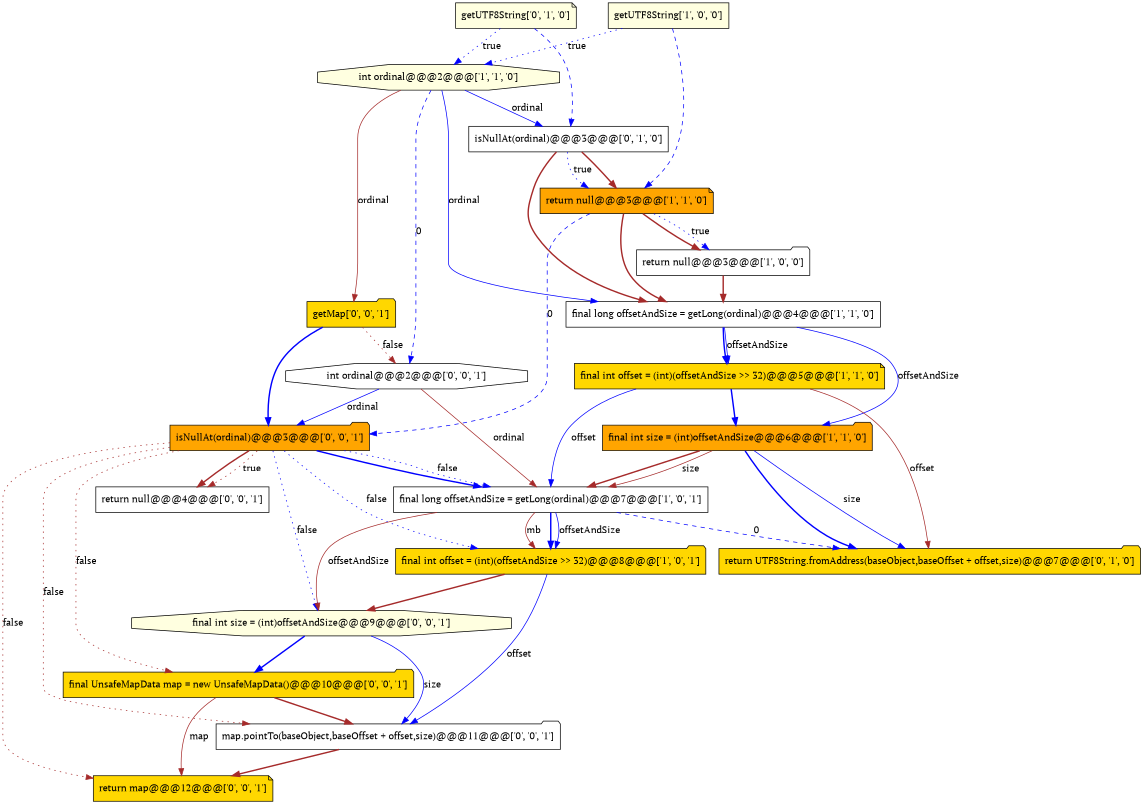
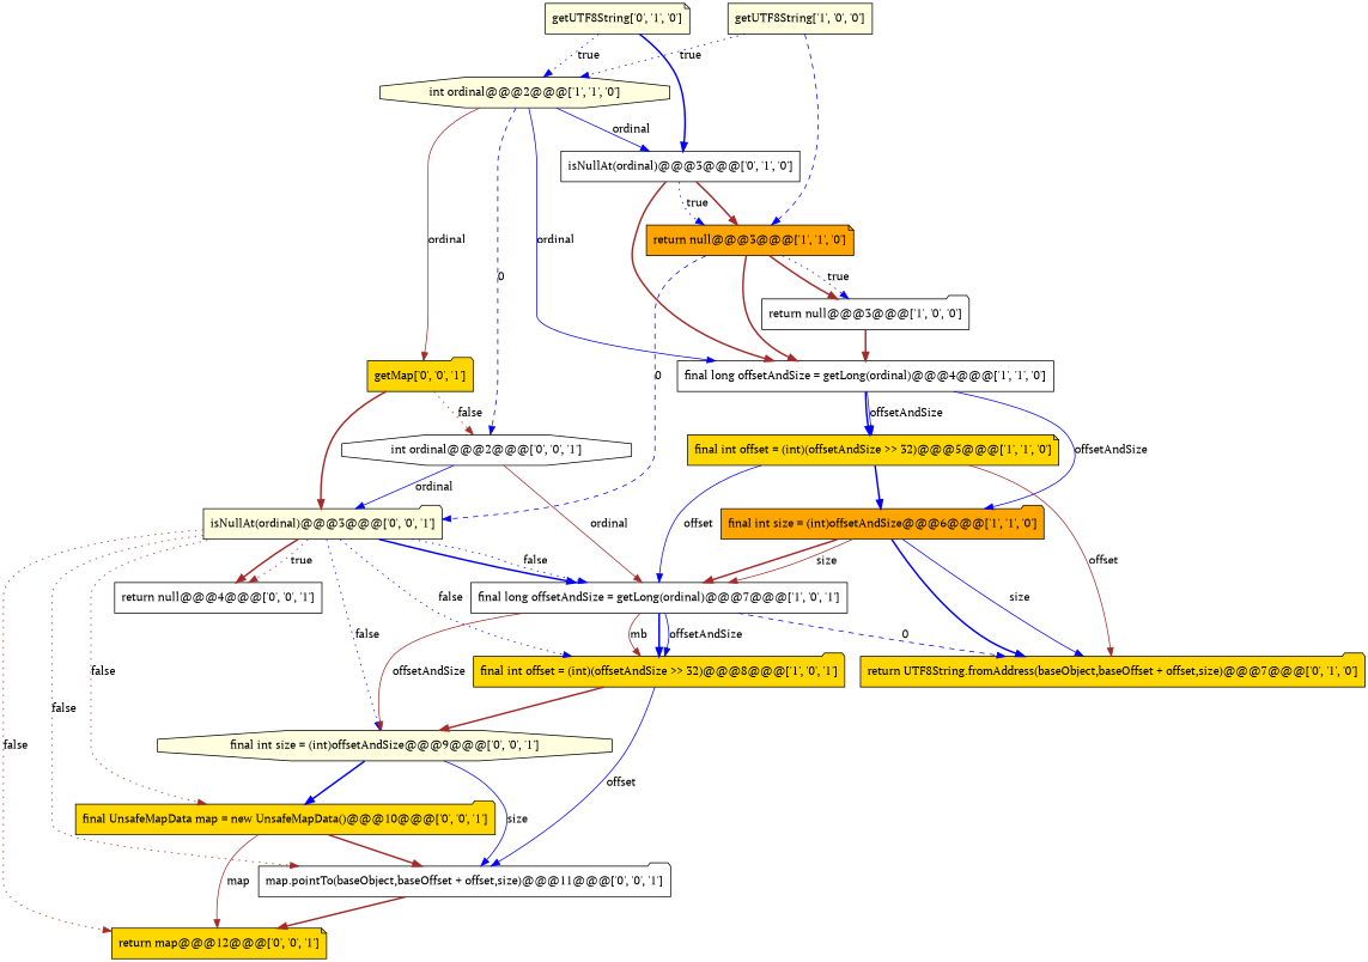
  digraph {
    fontname="PT Serif"
    node [fillcolor=white fontname="PT Serif" shape=folder style=filled]
    edge [color=blue fontname="PT Serif" style=bold]
    n1 [fillcolor=orange label="return null@@@3@@@['1', '1', '0']" shape=note]
    n2 [label="return null@@@3@@@['1', '0', '0']"]
    n3 [label="final long offsetAndSize = getLong(ordinal)@@@4@@@['1', '1', '0']" shape=box]
-   n4 [fillcolor=orange label="isNullAt(ordinal)@@@3@@@['0', '0', '1']"]
+   n4 [fillcolor=lightyellow label="isNullAt(ordinal)@@@3@@@['0', '0', '1']"]
    n5 [fillcolor=gold label="final int offset = (int)(offsetAndSize >> 32)@@@5@@@['1', '1', '0']" shape=note]
    n6 [fillcolor=orange label="final int size = (int)offsetAndSize@@@6@@@['1', '1', '0']"]
    n7 [fillcolor=gold label="final int offset = (int)(offsetAndSize >> 32)@@@8@@@['1', '0', '1']"]
    n8 [fillcolor=lightyellow label="final int size = (int)offsetAndSize@@@9@@@['0', '0', '1']" shape=octagon]
    n9 [label="map.pointTo(baseObject,baseOffset + offset,size)@@@11@@@['0', '0', '1']"]
    n10 [label="final long offsetAndSize = getLong(ordinal)@@@7@@@['1', '0', '1']" shape=box]
    n11 [fillcolor=gold label="final UnsafeMapData map = new UnsafeMapData()@@@10@@@['0', '0', '1']"]
    n12 [fillcolor=gold label="return map@@@12@@@['0', '0', '1']" shape=note]
    n13 [label="return null@@@4@@@['0', '0', '1']" shape=box]
    n14 [fillcolor=gold label="getMap['0', '0', '1']"]
    n15 [label="int ordinal@@@2@@@['0', '0', '1']" shape=octagon]
    n16 [fillcolor=gold label="return UTF8String.fromAddress(baseObject,baseOffset + offset,size)@@@7@@@['0', '1', '0']"]
    n17 [fillcolor=lightyellow label="int ordinal@@@2@@@['1', '1', '0']" shape=octagon]
    n18 [label="isNullAt(ordinal)@@@3@@@['0', '1', '0']" shape=box]
    n19 [fillcolor=lightyellow label="getUTF8String['1', '0', '0']" shape=box]
    n20 [fillcolor=lightyellow label="getUTF8String['0', '1', '0']" shape=note]
    n1 -> n2 [label=true style=dotted]
    n1 -> n2 [color=brown]
    n1 -> n3 [color=brown]
    n1 -> n4 [label=0 style=dashed]
    n2 -> n3 [color=brown]
    n3 -> n5 [label=offsetAndSize style=solid]
    n3 -> n5
    n3 -> n6 [label=offsetAndSize style=solid]
    n4 -> n7 [label=false style=dotted]
    n4 -> n8 [label=false style=dotted]
    n4 -> n9 [color=brown label=false style=dotted]
    n4 -> n10
    n4 -> n10 [label=false style=dotted]
    n4 -> n11 [color=brown label=false style=dotted]
    n4 -> n12 [color=brown label=false style=dotted]
    n4 -> n13 [color=brown]
    n4 -> n13 [color=brown label=true style=dotted]
    n5 -> n6
    n5 -> n10 [label=offset style=solid]
    n5 -> n16 [color=brown label=offset style=solid]
    n6 -> n10 [color=brown]
    n6 -> n10 [color=brown label=size style=solid]
    n6 -> n16
    n6 -> n16 [label=size style=solid]
    n7 -> n8 [color=brown]
    n7 -> n9 [label=offset style=solid]
    n8 -> n9 [label=size style=solid]
    n8 -> n11
    n9 -> n12 [color=brown]
    n10 -> n7 [label=offsetAndSize style=solid]
    n10 -> n7 [color=brown label=mb style=solid]
    n10 -> n7
    n10 -> n8 [color=brown label=offsetAndSize style=solid]
    n10 -> n16 [label=0 style=dashed]
    n11 -> n9 [color=brown]
    n11 -> n12 [color=brown label=map style=solid]
-   n14 -> n4
+   n14 -> n4 [color=brown]
    n14 -> n15 [color=brown label=false style=dotted]
    n15 -> n4 [label=ordinal style=solid]
    n15 -> n10 [color=brown label=ordinal style=solid]
    n17 -> n3 [label=ordinal style=solid]
    n17 -> n14 [color=brown label=ordinal style=solid]
    n17 -> n15 [label=0 style=dashed]
    n17 -> n18 [label=ordinal style=solid]
    n18 -> n1 [color=brown]
    n18 -> n1 [label=true style=dotted]
    n18 -> n3 [color=brown]
    n19 -> n1 [style=dashed]
    n19 -> n17 [label=true style=dotted]
    n20 -> n17 [label=true style=dotted]
-   n20 -> n18 [style=dashed]
+   n20 -> n18
  }
